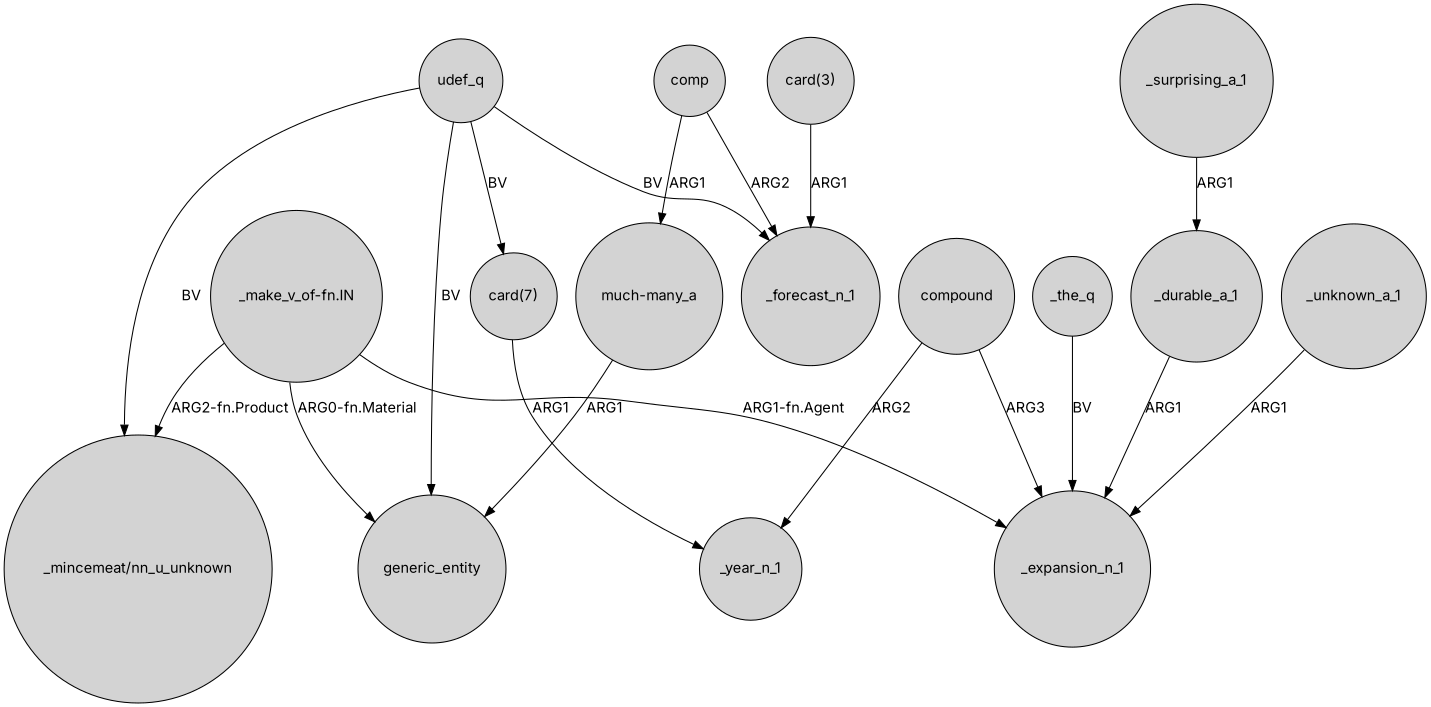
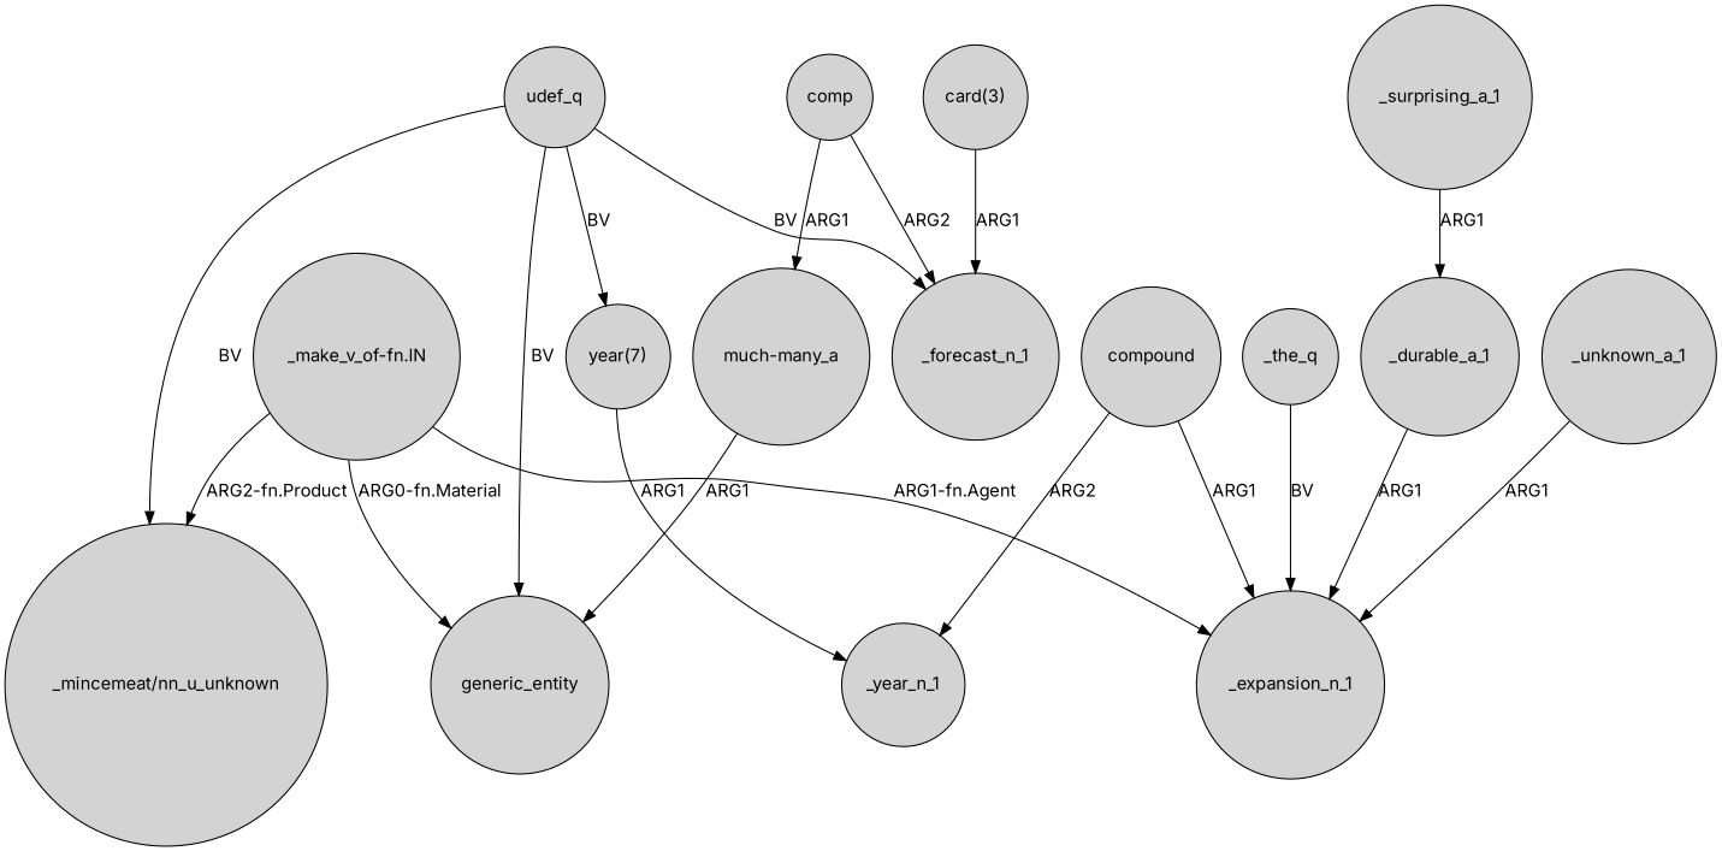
  digraph {
    fontname=Inter
    node [fontname=Inter shape=circle style=filled]
    edge [fontname=Inter]
    _surprising_a_1
    _durable_a_1
    _expansion_n_1
    "_make_v_of-fn.IN"
    generic_entity
    "_mincemeat/nn_u_unknown"
    udef_q
    _forecast_n_1
-   "card(7)"
+   "card(7)" [label="year(7)"]
    n10 [label=_unknown_a_1]
    comp
    "much-many_a"
    _the_q
    n14 [label="card(3)"]
    compound
    _year_n_1
    _surprising_a_1 -> _durable_a_1 [label=ARG1]
    _durable_a_1 -> _expansion_n_1 [label=ARG1]
    "_make_v_of-fn.IN" -> _expansion_n_1 [label="ARG1-fn.Agent"]
    "_make_v_of-fn.IN" -> generic_entity [label="ARG0-fn.Material"]
    "_make_v_of-fn.IN" -> "_mincemeat/nn_u_unknown" [label="ARG2-fn.Product"]
    udef_q -> generic_entity [label=BV]
    udef_q -> "_mincemeat/nn_u_unknown" [label=BV]
    udef_q -> _forecast_n_1 [label=BV]
    udef_q -> "card(7)" [label=BV]
    "card(7)" -> _year_n_1 [label=ARG1]
    n10 -> _expansion_n_1 [label=ARG1]
    comp -> _forecast_n_1 [label=ARG2]
    comp -> "much-many_a" [label=ARG1]
    "much-many_a" -> generic_entity [label=ARG1]
    _the_q -> _expansion_n_1 [label=BV]
    n14 -> _forecast_n_1 [label=ARG1]
-   compound -> _expansion_n_1 [label=ARG3]
+   compound -> _expansion_n_1 [label=ARG1]
    compound -> _year_n_1 [label=ARG2]
  }
